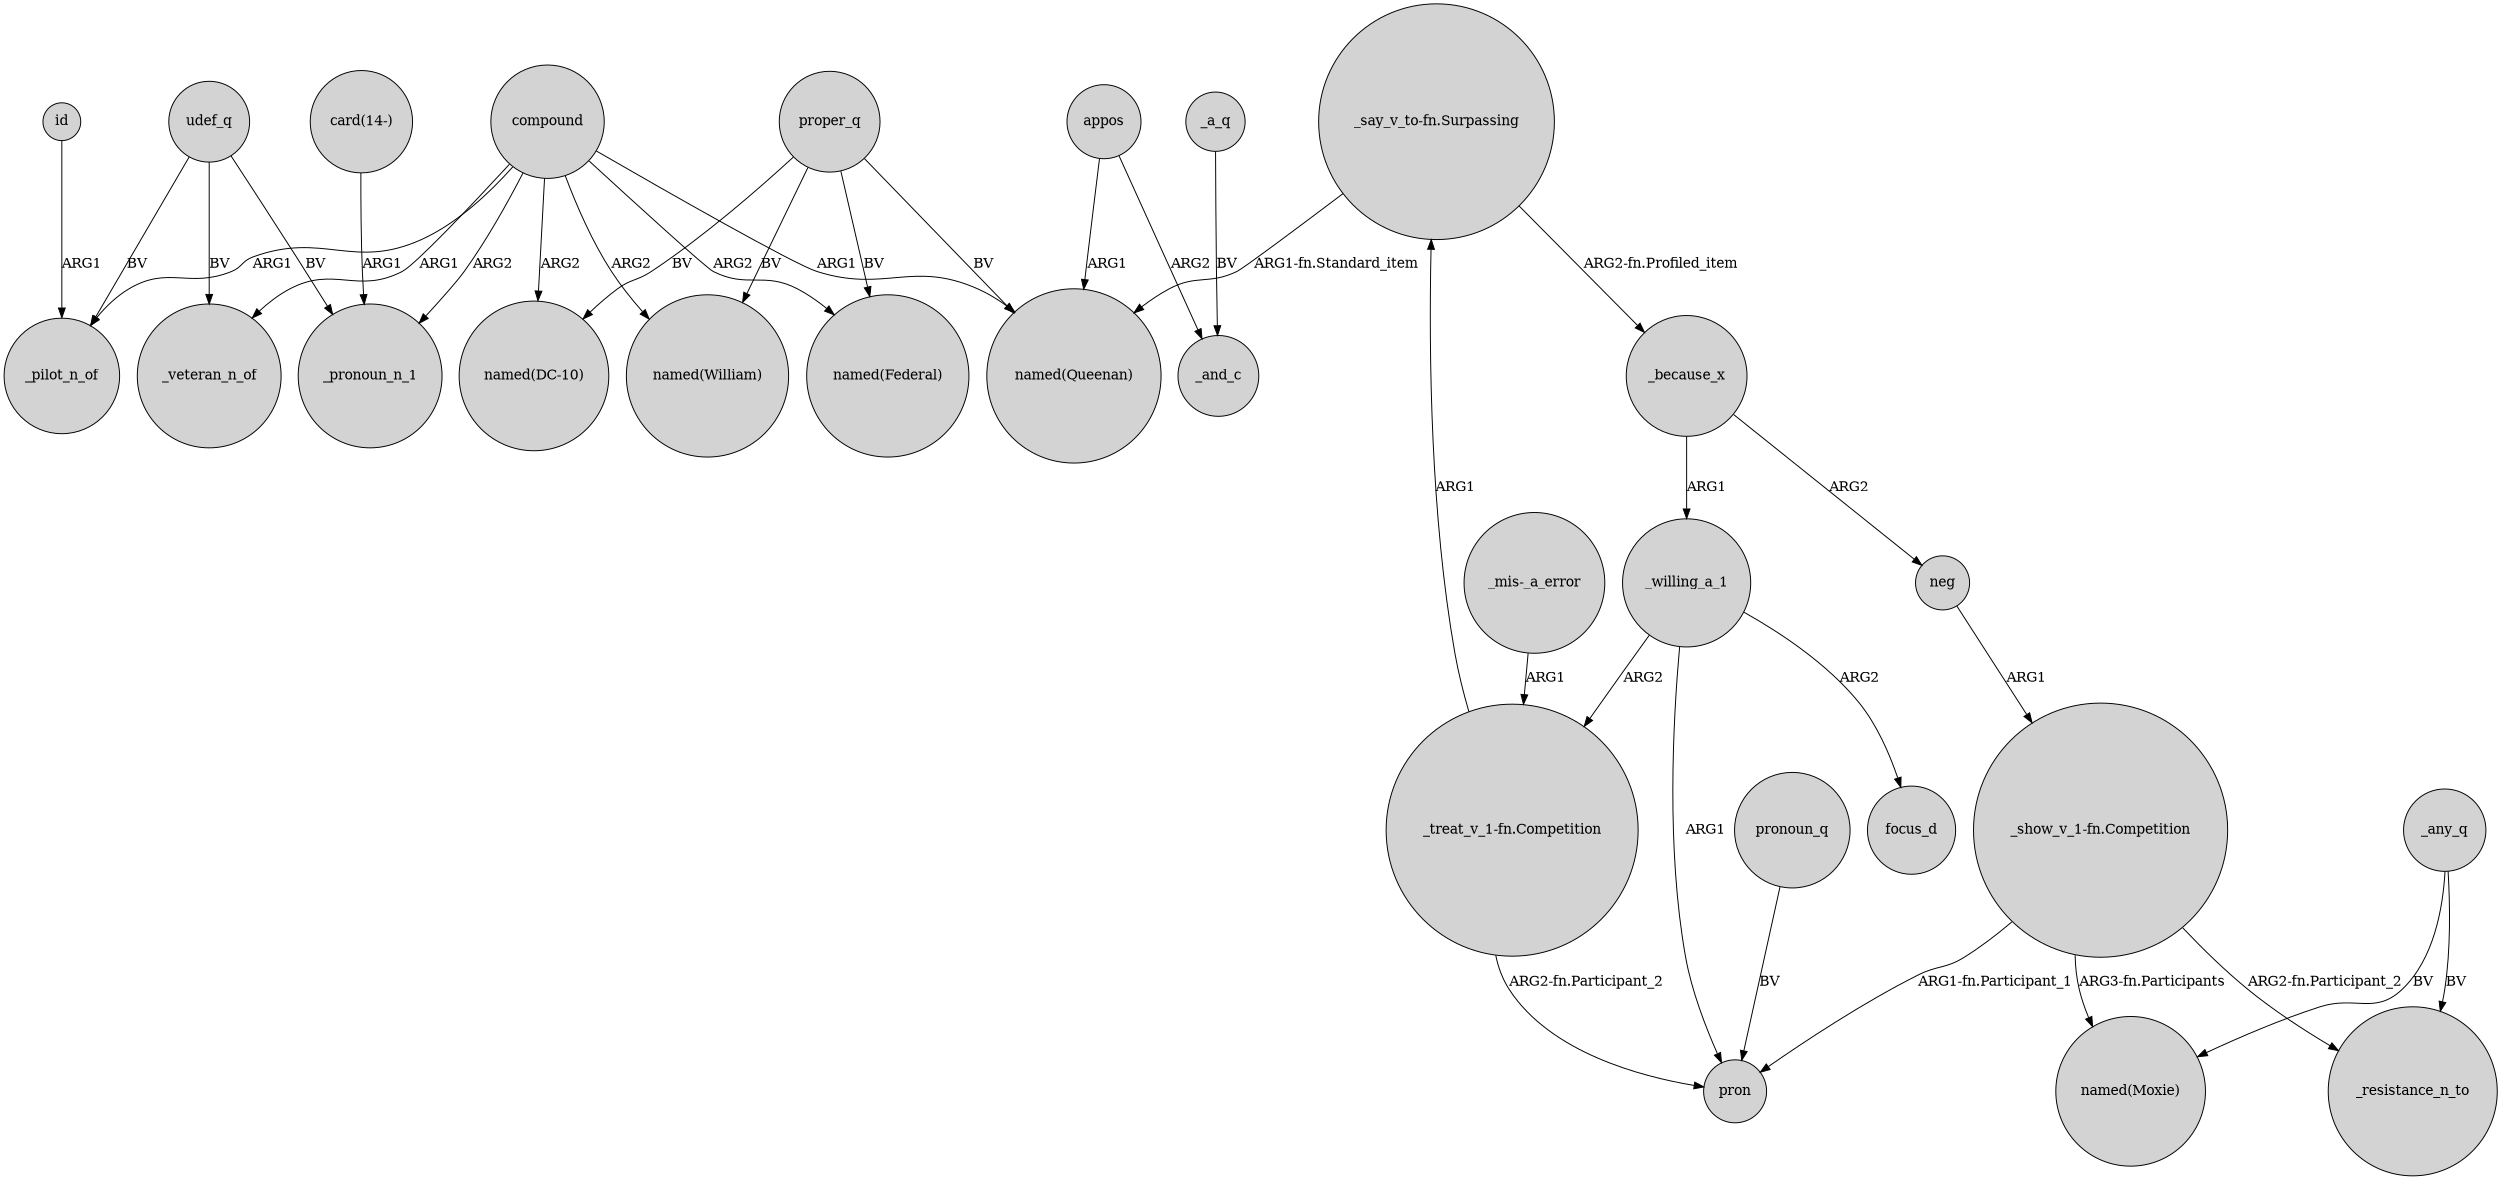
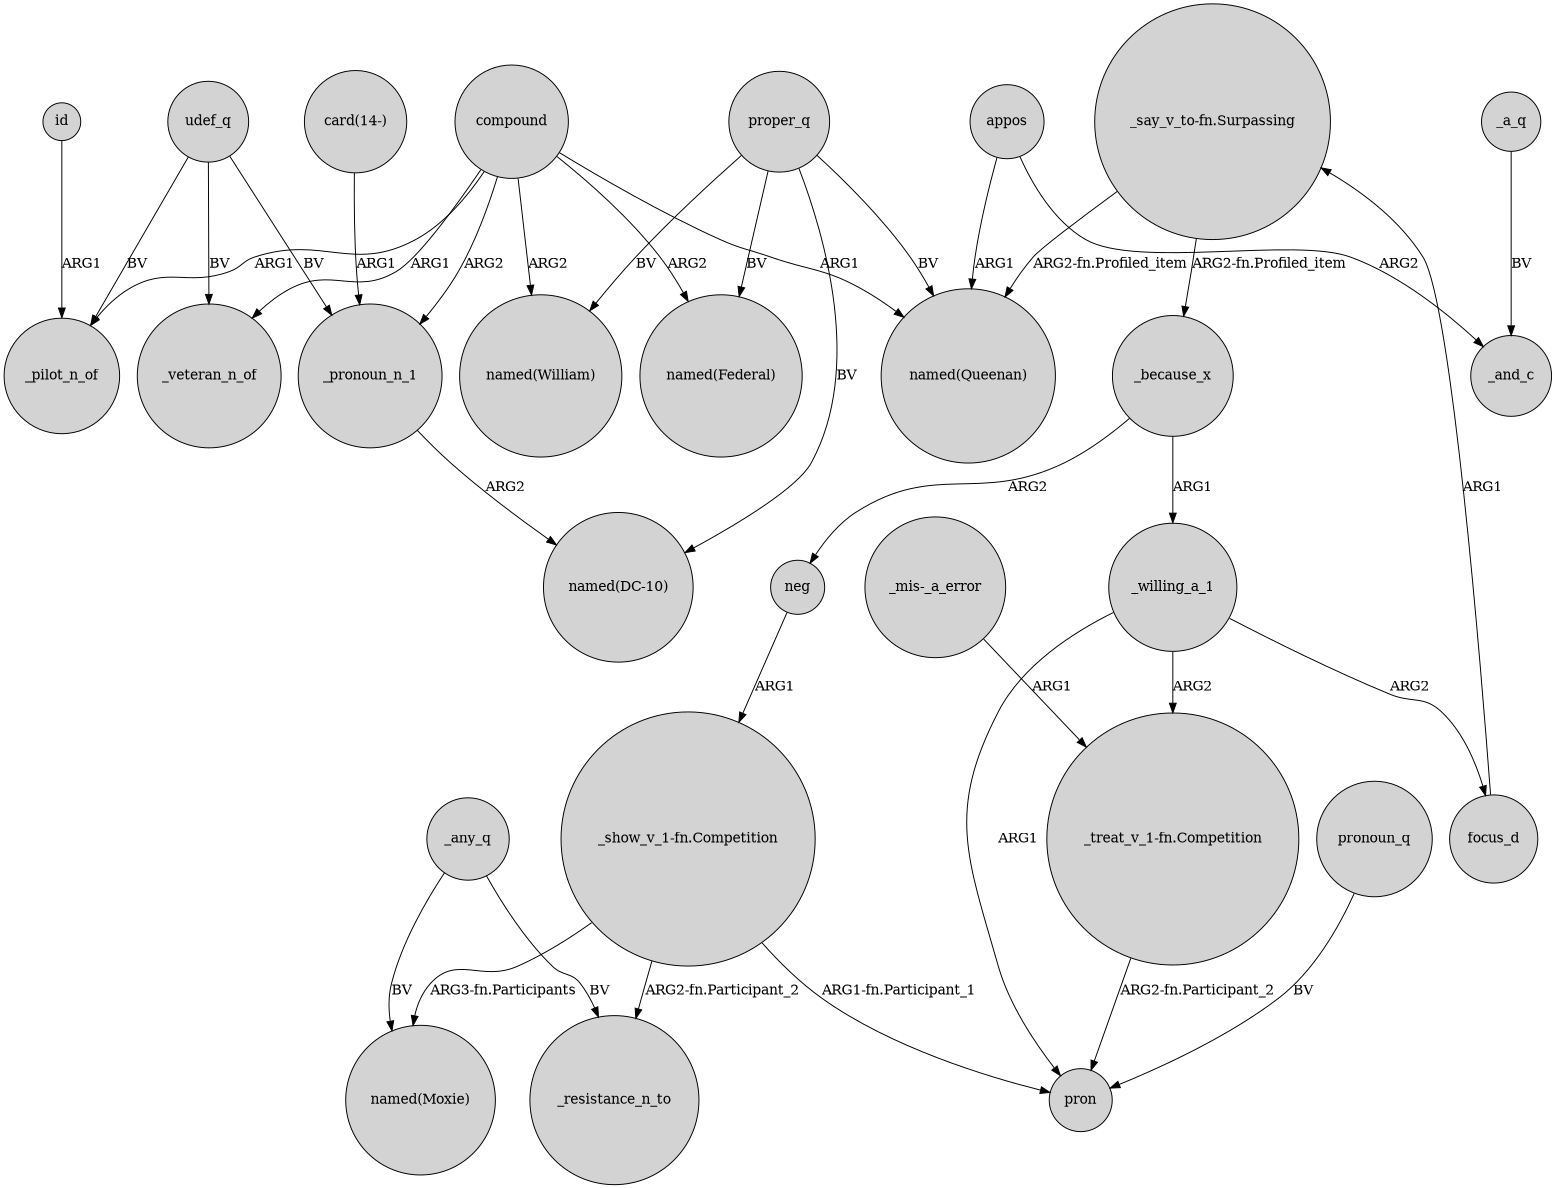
  digraph {
    node [shape=circle style=filled]
    compound
    _pilot_n_of
    "named(Queenan)"
    _veteran_n_of
    "named(William)"
    "named(Federal)"
    n7 [label=_pronoun_n_1]
    "named(DC-10)"
    appos
    _and_c
    "_say_v_to-fn.Surpassing"
    _because_x
    _willing_a_1
    neg
    proper_q
    _a_q
    udef_q
    pron
    "_treat_v_1-fn.Competition"
    focus_d
    "_show_v_1-fn.Competition"
    "named(Moxie)"
    _resistance_n_to
    "card(14-)"
    pronoun_q
    id
    _any_q
    "_mis-_a_error"
    compound -> _pilot_n_of [label=ARG1]
    compound -> "named(Queenan)" [label=ARG1]
    compound -> _veteran_n_of [label=ARG1]
    compound -> "named(William)" [label=ARG2]
    compound -> "named(Federal)" [label=ARG2]
    compound -> n7 [label=ARG2]
-   compound -> "named(DC-10)" [label=ARG2]
+   n7 -> "named(DC-10)" [label=ARG2]
    appos -> "named(Queenan)" [label=ARG1]
    appos -> _and_c [label=ARG2]
-   "_say_v_to-fn.Surpassing" -> "named(Queenan)" [label="ARG1-fn.Standard_item"]
+   "_say_v_to-fn.Surpassing" -> "named(Queenan)" [label="ARG2-fn.Profiled_item"]
    "_say_v_to-fn.Surpassing" -> _because_x [label="ARG2-fn.Profiled_item"]
    _because_x -> _willing_a_1 [label=ARG1]
    _because_x -> neg [label=ARG2]
    _willing_a_1 -> pron [label=ARG1]
    _willing_a_1 -> "_treat_v_1-fn.Competition" [label=ARG2]
    _willing_a_1 -> focus_d [label=ARG2]
    neg -> "_show_v_1-fn.Competition" [label=ARG1]
    proper_q -> "named(Queenan)" [label=BV]
    proper_q -> "named(William)" [label=BV]
    proper_q -> "named(Federal)" [label=BV]
    proper_q -> "named(DC-10)" [label=BV]
    _a_q -> _and_c [label=BV]
    udef_q -> _pilot_n_of [label=BV]
    udef_q -> _veteran_n_of [label=BV]
    udef_q -> n7 [label=BV]
    "_treat_v_1-fn.Competition" -> pron [label="ARG2-fn.Participant_2"]
-   "_treat_v_1-fn.Competition" -> "_say_v_to-fn.Surpassing" [label=ARG1]
+   focus_d -> "_say_v_to-fn.Surpassing" [label=ARG1]
    "_show_v_1-fn.Competition" -> pron [label="ARG1-fn.Participant_1"]
    "_show_v_1-fn.Competition" -> "named(Moxie)" [label="ARG3-fn.Participants"]
    "_show_v_1-fn.Competition" -> _resistance_n_to [label="ARG2-fn.Participant_2"]
    "card(14-)" -> n7 [label=ARG1]
    pronoun_q -> pron [label=BV]
    id -> _pilot_n_of [label=ARG1]
    _any_q -> "named(Moxie)" [label=BV]
    _any_q -> _resistance_n_to [label=BV]
    "_mis-_a_error" -> "_treat_v_1-fn.Competition" [label=ARG1]
  }
